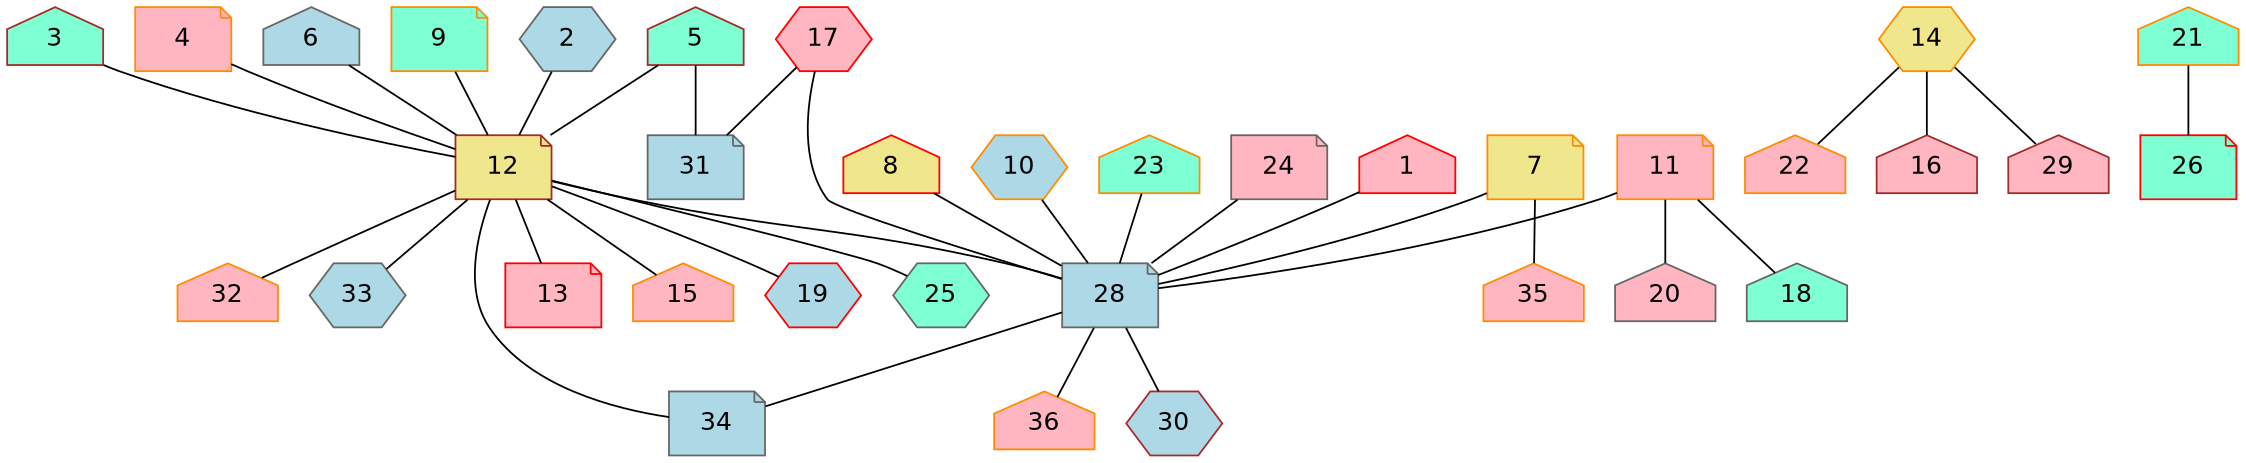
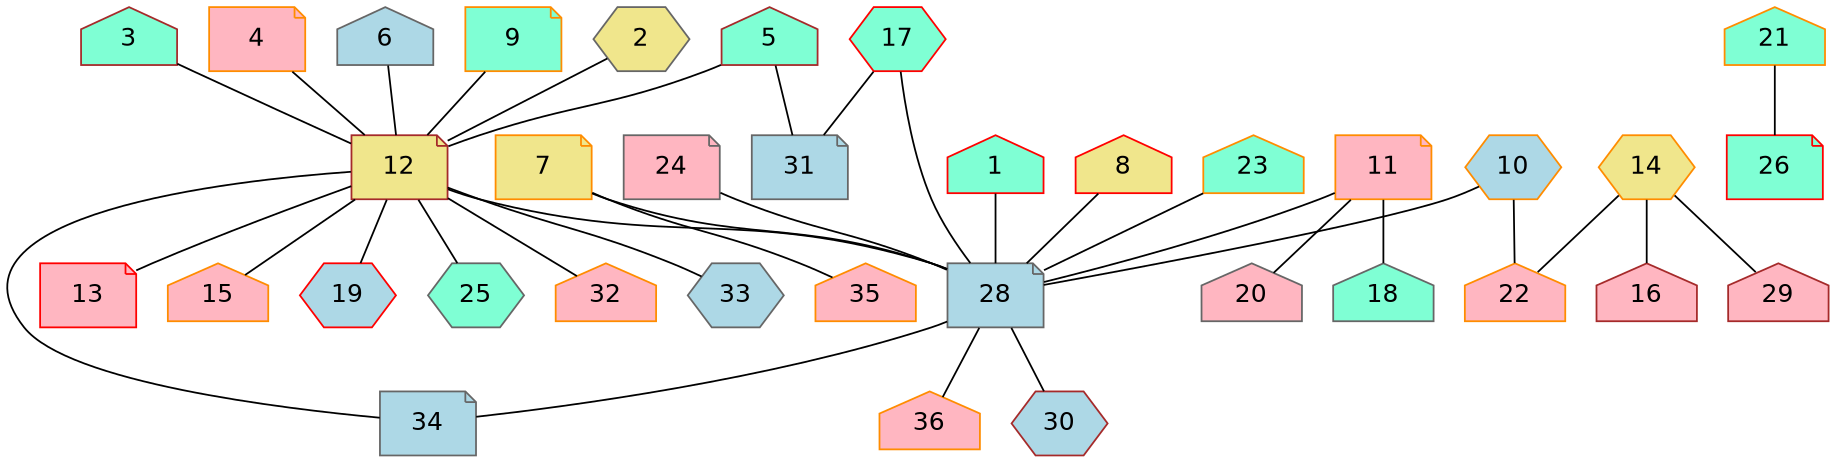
  graph {
    fontname="DejaVu Sans"
    node [color=darkorange fillcolor=lightpink fontname="DejaVu Sans" shape=house style=filled]
    edge [fontname="DejaVu Sans" weight=1.0]
-   1 [color=red]
+   1 [color=red fillcolor=aquamarine]
    28 [color=gray40 fillcolor=lightblue shape=note]
    34 [color=gray40 fillcolor=lightblue shape=note]
    30 [color=brown fillcolor=lightblue shape=hexagon]
    36
-   2 [color=gray40 fillcolor=lightblue shape=hexagon]
+   2 [color=gray40 fillcolor=khaki shape=hexagon]
    12 [color=brown fillcolor=khaki shape=note]
    13 [color=red shape=note]
    15
    19 [color=red fillcolor=lightblue shape=hexagon]
    25 [color=gray40 fillcolor=aquamarine shape=hexagon]
    32
    33 [color=gray40 fillcolor=lightblue shape=hexagon]
    3 [color=brown fillcolor=aquamarine]
    4 [shape=note]
    5 [color=brown fillcolor=aquamarine]
    31 [color=gray40 fillcolor=lightblue shape=note]
    6 [color=gray40 fillcolor=lightblue]
    7 [fillcolor=khaki shape=note]
    35
    8 [color=red fillcolor=khaki]
    9 [fillcolor=aquamarine shape=note]
    10 [fillcolor=lightblue shape=hexagon]
    22
    11 [shape=note]
    18 [color=gray40 fillcolor=aquamarine]
    20 [color=gray40]
    21 [fillcolor=aquamarine]
    26 [color=red fillcolor=aquamarine shape=note]
    14 [fillcolor=khaki shape=hexagon]
    16 [color=brown]
    29 [color=brown]
-   17 [color=red shape=hexagon]
+   17 [color=red fillcolor=aquamarine shape=hexagon]
    23 [fillcolor=aquamarine]
    24 [color=gray40 shape=note]
    1 -- 28
    28 -- 34
    28 -- 30
    28 -- 36
    2 -- 12
    12 -- 28
    12 -- 34
    12 -- 13
    12 -- 15
    12 -- 19
    12 -- 25
    12 -- 32
    12 -- 33
    3 -- 12
    4 -- 12
    5 -- 12
    5 -- 31
    6 -- 12
    7 -- 28
    7 -- 35
    8 -- 28
    9 -- 12
    10 -- 28
+   10 -- 22
    11 -- 28
    11 -- 18
    11 -- 20
    21 -- 26
    14 -- 22
    14 -- 16
    14 -- 29
    17 -- 28
    17 -- 31
    23 -- 28
    24 -- 28
  }
